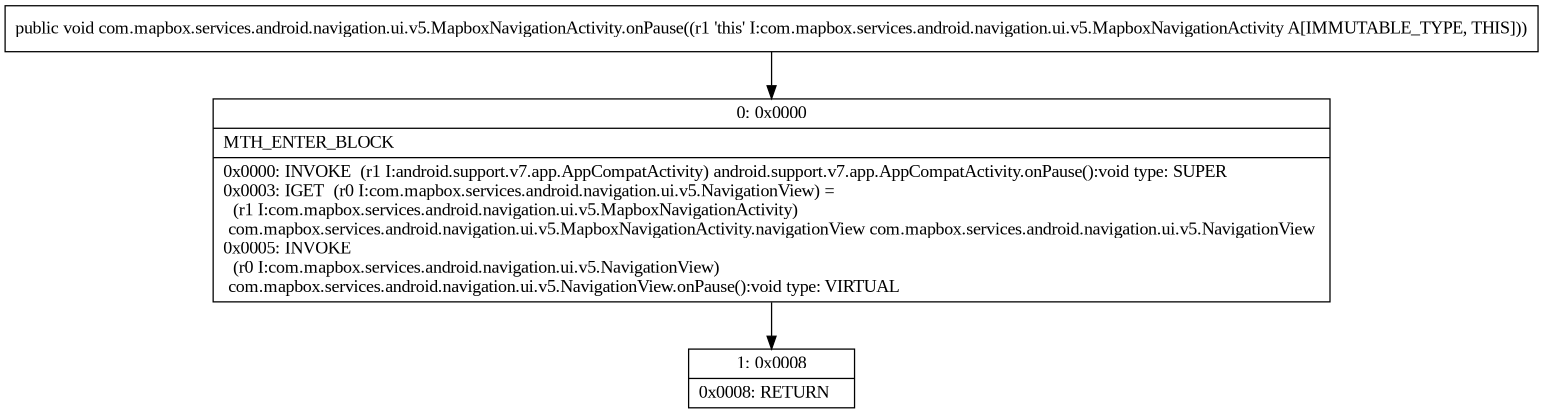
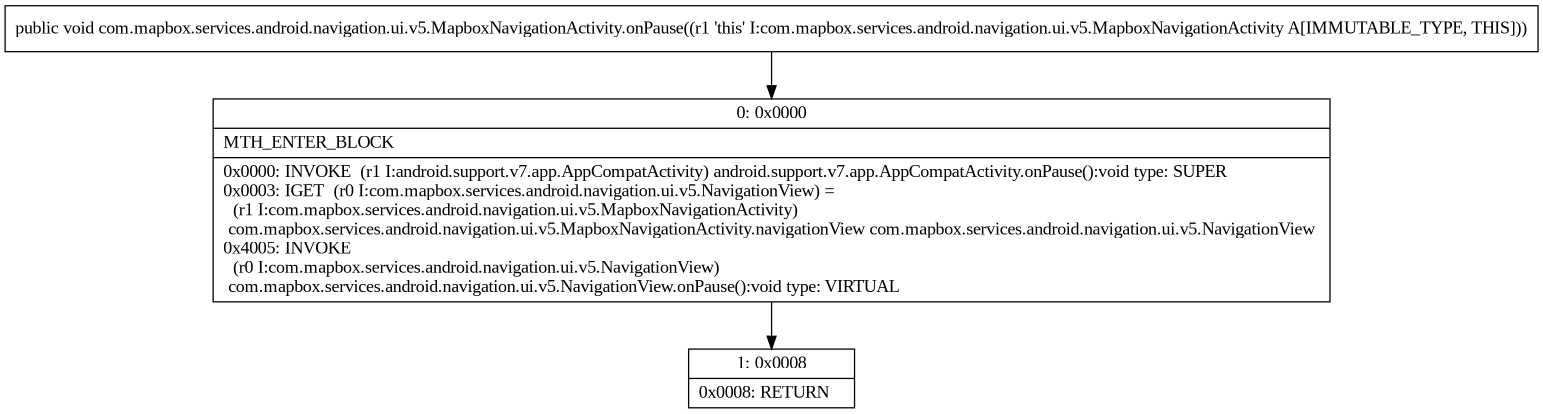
  digraph {
    fontname="Liberation Serif"
    node [shape=record fontname="Liberation Serif"]
    edge [fontname="Liberation Serif"]
-   n1 [label="{0\:\ 0x0000|MTH_ENTER_BLOCK\l|0x0000: INVOKE  (r1 I:android.support.v7.app.AppCompatActivity) android.support.v7.app.AppCompatActivity.onPause():void type: SUPER \l0x0003: IGET  (r0 I:com.mapbox.services.android.navigation.ui.v5.NavigationView) = \l  (r1 I:com.mapbox.services.android.navigation.ui.v5.MapboxNavigationActivity)\l com.mapbox.services.android.navigation.ui.v5.MapboxNavigationActivity.navigationView com.mapbox.services.android.navigation.ui.v5.NavigationView \l0x0005: INVOKE  \l  (r0 I:com.mapbox.services.android.navigation.ui.v5.NavigationView)\l com.mapbox.services.android.navigation.ui.v5.NavigationView.onPause():void type: VIRTUAL \l}"]
+   n1 [label="{0\:\ 0x0000|MTH_ENTER_BLOCK\l|0x0000: INVOKE  (r1 I:android.support.v7.app.AppCompatActivity) android.support.v7.app.AppCompatActivity.onPause():void type: SUPER \l0x0003: IGET  (r0 I:com.mapbox.services.android.navigation.ui.v5.NavigationView) = \l  (r1 I:com.mapbox.services.android.navigation.ui.v5.MapboxNavigationActivity)\l com.mapbox.services.android.navigation.ui.v5.MapboxNavigationActivity.navigationView com.mapbox.services.android.navigation.ui.v5.NavigationView \l0x4005: INVOKE  \l  (r0 I:com.mapbox.services.android.navigation.ui.v5.NavigationView)\l com.mapbox.services.android.navigation.ui.v5.NavigationView.onPause():void type: VIRTUAL \l}"]
    n2 [label="{1\:\ 0x0008|0x0008: RETURN   \l}"]
    n3 [label="{public void com.mapbox.services.android.navigation.ui.v5.MapboxNavigationActivity.onPause((r1 'this' I:com.mapbox.services.android.navigation.ui.v5.MapboxNavigationActivity A[IMMUTABLE_TYPE, THIS])) }"]
    n1 -> n2
    n3 -> n1
  }
